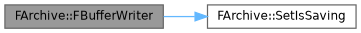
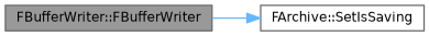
  digraph {
    rankdir=LR
    node [fontname=Helvetica fontsize=10 shape=box style=filled]
-   n1 [color=gray40 fillcolor=grey60 fontcolor=black height=0.2 label="FArchive::FBufferWriter" width=0.4]
+   n1 [color=gray40 fillcolor=grey60 fontcolor=black height=0.2 label="FBufferWriter::FBufferWriter" width=0.4]
    n2 [color=grey40 fillcolor=white height=0.2 label="FArchive::SetIsSaving" width=0.4]
    n1 -> n2 [color=steelblue1 fontname=Helvetica fontsize=10 labelfontname=Helvetica labelfontsize=10 style=solid]
  }
